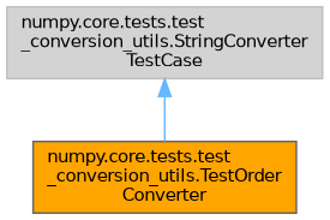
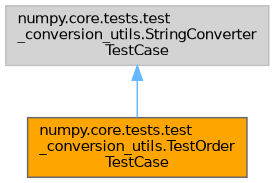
  digraph {
    node [fontname=Helvetica fontsize=10 shape=box style=filled]
-   n1 [color=gray40 fillcolor=orange fontcolor=black height=0.2 label="numpy.core.tests.test\l_conversion_utils.TestOrder\lConverter" width=0.4]
+   n1 [color=gray40 fillcolor=orange fontcolor=black height=0.2 label="numpy.core.tests.test\l_conversion_utils.TestOrder\lTestCase" width=0.4]
    n2 [color=grey75 fillcolor=lightgrey height=0.2 label="numpy.core.tests.test\l_conversion_utils.StringConverter\lTestCase" width=0.4]
    n2 -> n1 [color=steelblue1 dir=back fontname=Helvetica fontsize=10 labelfontname=Helvetica labelfontsize=10 style=solid]
  }
